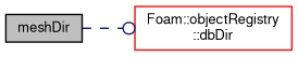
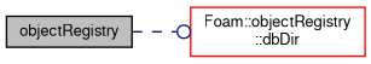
  digraph {
    rankdir=LR
    node [fontname=FreeSans fontsize=10 shape=record]
-   n1 [color=black fillcolor=grey75 fontcolor=black height=0.2 label=meshDir style=filled width=0.4]
+   n1 [color=black fillcolor=grey75 fontcolor=black height=0.2 label=objectRegistry style=filled width=0.4]
    n2 [color=red height=0.2 label="Foam::objectRegistry\l::dbDir" width=0.4]
    n1 -> n2 [color=midnightblue fontname=FreeSans fontsize=10 labelfontname=FreeSans labelfontsize=10 style=dashed arrowhead=odot]
  }
